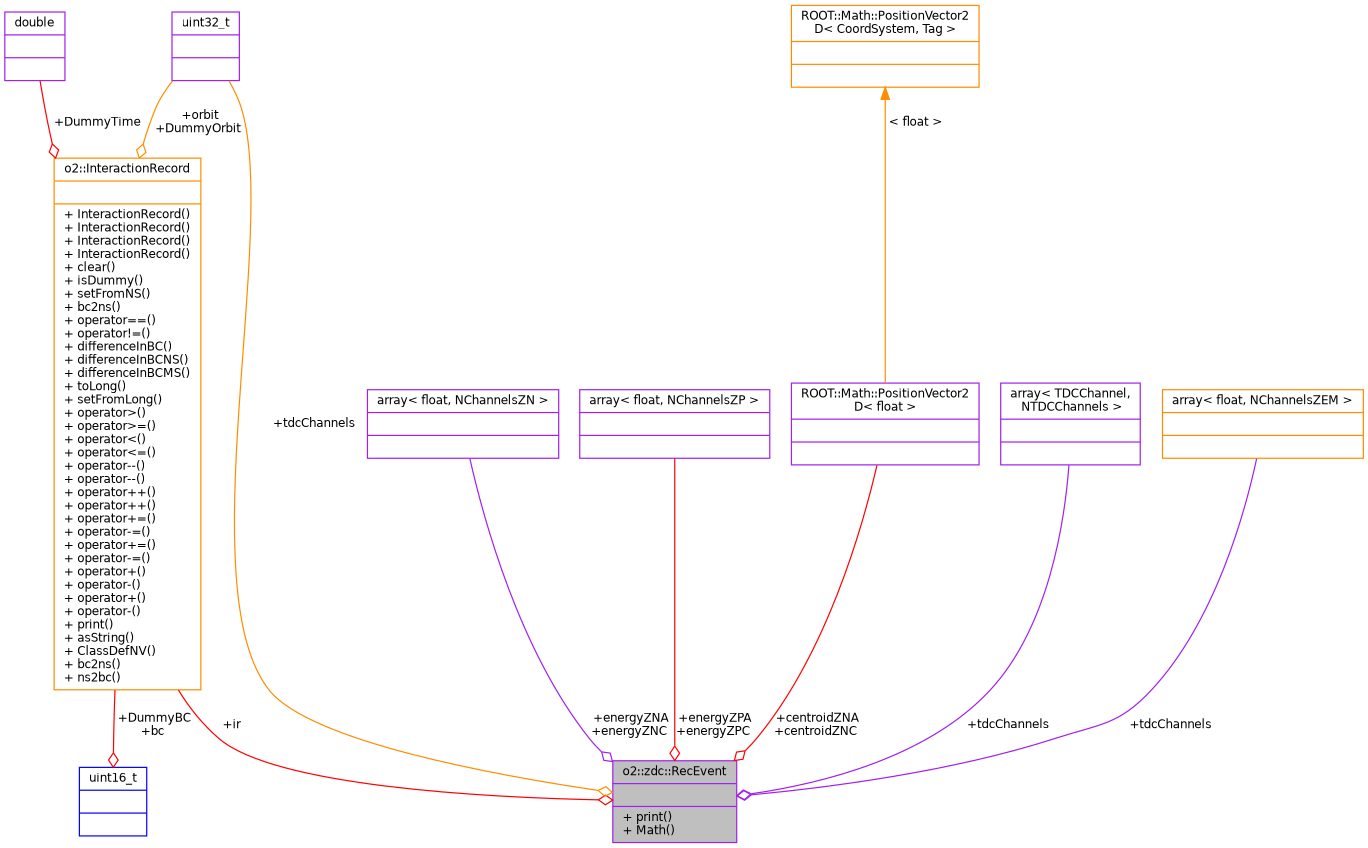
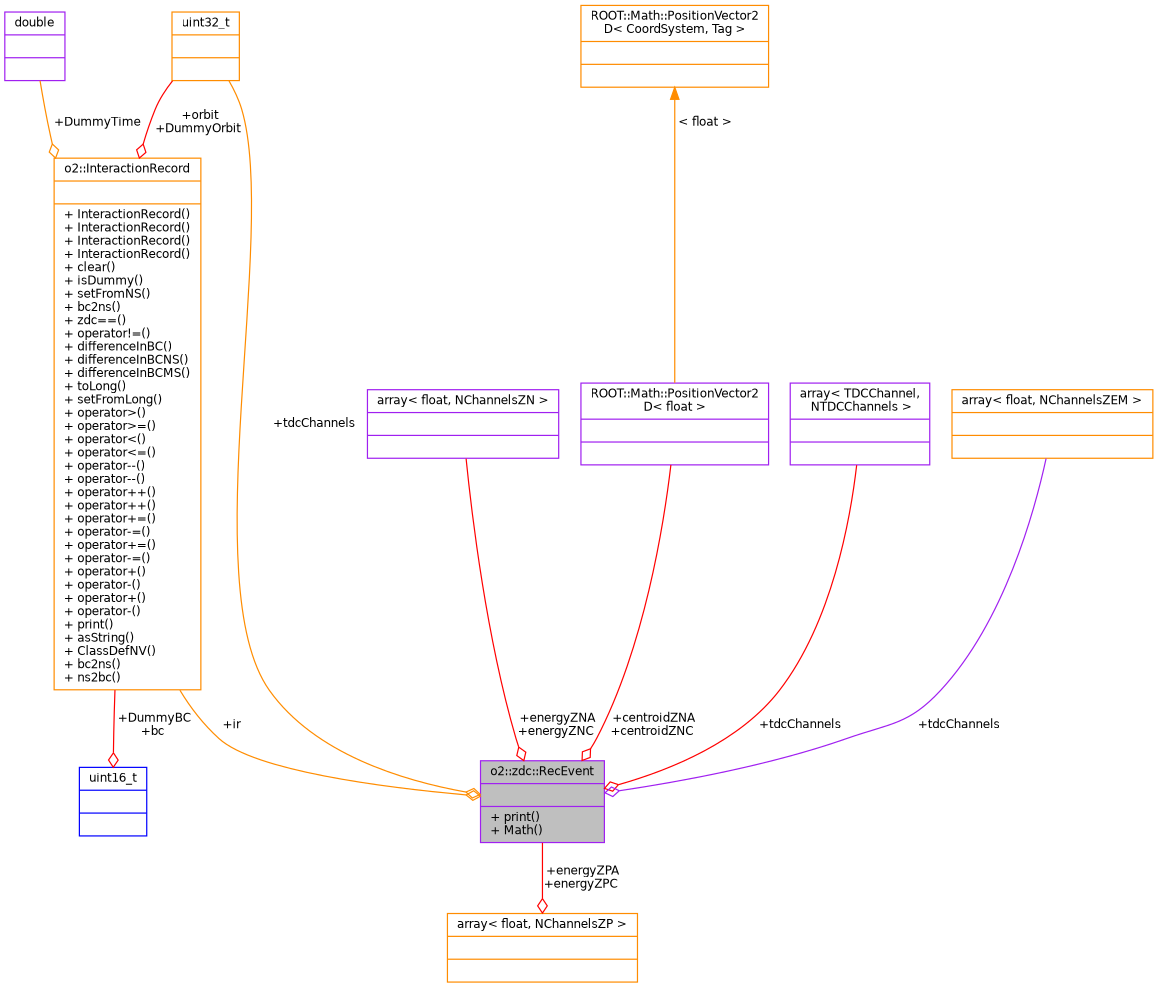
  digraph {
    node [color=purple fontname=Helvetica fontsize=10 shape=record]
    edge [arrowhead=odiamond color=red fontname=Helvetica fontsize=10 labelfontname=Helvetica labelfontsize=10 style=solid]
    n1 [fillcolor=grey75 fontcolor=black height=0.2 label="{o2::zdc::RecEvent\n||+ print()\l+ Math()\l}" style=filled width=0.4]
-   n2 [color=darkorange height=0.2 label="{o2::InteractionRecord\n||+ InteractionRecord()\l+ InteractionRecord()\l+ InteractionRecord()\l+ InteractionRecord()\l+ clear()\l+ isDummy()\l+ setFromNS()\l+ bc2ns()\l+ operator==()\l+ operator!=()\l+ differenceInBC()\l+ differenceInBCNS()\l+ differenceInBCMS()\l+ toLong()\l+ setFromLong()\l+ operator\>()\l+ operator\>=()\l+ operator\<()\l+ operator\<=()\l+ operator--()\l+ operator--()\l+ operator++()\l+ operator++()\l+ operator+=()\l+ operator-=()\l+ operator+=()\l+ operator-=()\l+ operator+()\l+ operator-()\l+ operator+()\l+ operator-()\l+ print()\l+ asString()\l+ ClassDefNV()\l+ bc2ns()\l+ ns2bc()\l}" width=0.4]
+   n2 [color=darkorange height=0.2 label="{o2::InteractionRecord\n||+ InteractionRecord()\l+ InteractionRecord()\l+ InteractionRecord()\l+ InteractionRecord()\l+ clear()\l+ isDummy()\l+ setFromNS()\l+ bc2ns()\l+ zdc==()\l+ operator!=()\l+ differenceInBC()\l+ differenceInBCNS()\l+ differenceInBCMS()\l+ toLong()\l+ setFromLong()\l+ operator\>()\l+ operator\>=()\l+ operator\<()\l+ operator\<=()\l+ operator--()\l+ operator--()\l+ operator++()\l+ operator++()\l+ operator+=()\l+ operator-=()\l+ operator+=()\l+ operator-=()\l+ operator+()\l+ operator-()\l+ operator+()\l+ operator-()\l+ print()\l+ asString()\l+ ClassDefNV()\l+ bc2ns()\l+ ns2bc()\l}" width=0.4]
    n3 [color=blue height=0.2 label="{uint16_t\n||}" width=0.4]
    n4 [height=0.2 label="{double\n||}" width=0.4]
-   n5 [height=0.2 label="{uint32_t\n||}" width=0.4]
+   n5 [color=darkorange height=0.2 label="{uint32_t\n||}" width=0.4]
    n6 [height=0.2 label="{array\< float, NChannelsZN \>\n||}" width=0.4]
-   n7 [height=0.2 label="{array\< float, NChannelsZP \>\n||}" width=0.4]
+   n7 [color=darkorange height=0.2 label="{array\< float, NChannelsZP \>\n||}" width=0.4]
    n8 [height=0.2 label="{ROOT::Math::PositionVector2\lD\< float \>\n||}" width=0.4]
    n9 [color=darkorange height=0.2 label="{ROOT::Math::PositionVector2\lD\< CoordSystem, Tag \>\n||}" width=0.4]
    n10 [height=0.2 label="{array\< TDCChannel,\l NTDCChannels \>\n||}" width=0.4]
    n11 [color=darkorange height=0.2 label="{array\< float, NChannelsZEM \>\n||}" width=0.4]
-   n2 -> n1 [label=" +ir"]
+   n2 -> n1 [color=darkorange label=" +ir"]
    n2 -> n3 [label=" +DummyBC\n+bc"]
-   n4 -> n2 [label=" +DummyTime"]
+   n4 -> n2 [color=darkorange label=" +DummyTime"]
    n5 -> n1 [color=darkorange label=" +tdcChannels"]
-   n5 -> n2 [color=darkorange label=" +orbit\n+DummyOrbit"]
-   n6 -> n1 [color=purple label=" +energyZNA\n+energyZNC"]
-   n7 -> n1 [label=" +energyZPA\n+energyZPC"]
+   n5 -> n2 [label=" +orbit\n+DummyOrbit"]
+   n6 -> n1 [label=" +energyZNA\n+energyZNC"]
+   n1 -> n7 [label=" +energyZPA\n+energyZPC"]
    n8 -> n1 [label=" +centroidZNA\n+centroidZNC"]
    n9 -> n8 [color=darkorange dir=back label=" \< float \>" arrowhead=""]
-   n10 -> n1 [color=purple label=" +tdcChannels"]
+   n10 -> n1 [label=" +tdcChannels"]
    n11 -> n1 [color=purple label=" +tdcChannels"]
  }
